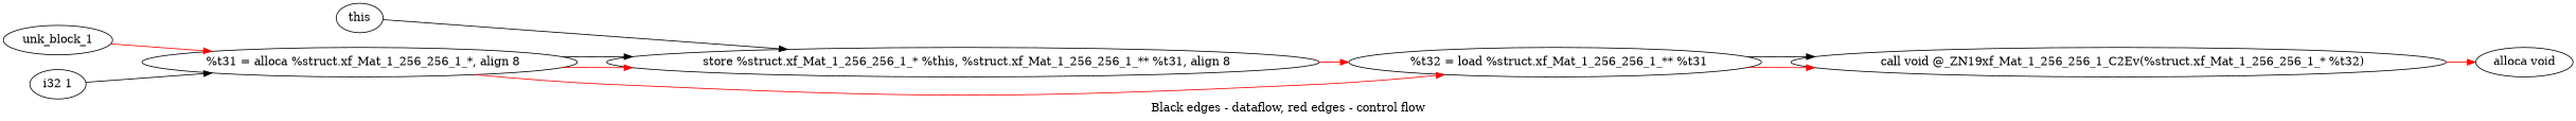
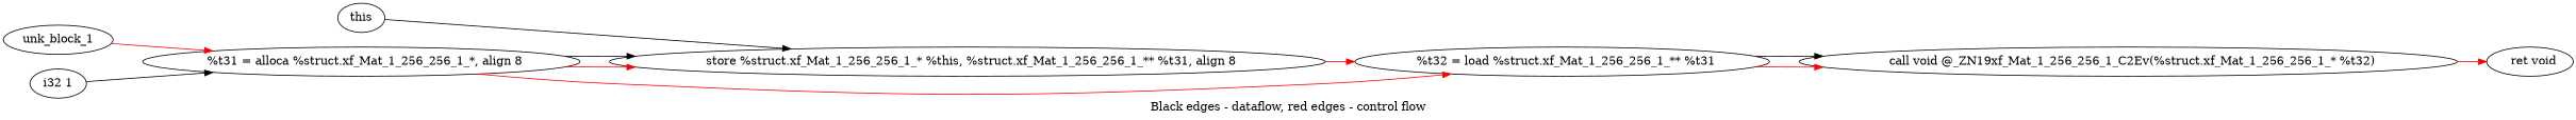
  digraph {
    compound=true
    label="Black edges - dataflow, red edges - control flow"
    rankdir=LR
    edge [color=red]
    n1 [label="  %t31 = alloca %struct.xf_Mat_1_256_256_1_*, align 8"]
    n2 [label="  store %struct.xf_Mat_1_256_256_1_* %this, %struct.xf_Mat_1_256_256_1_** %t31, align 8"]
    n3 [label="  %t32 = load %struct.xf_Mat_1_256_256_1_** %t31"]
    n4 [label="  call void @_ZN19xf_Mat_1_256_256_1_C2Ev(%struct.xf_Mat_1_256_256_1_* %t32)"]
-   n5 [label="alloca void"]
+   n5 [label="  ret void"]
    unk_block_1
    "i32 1"
    this
    n1 -> n2 [weight=2]
    n1 -> n2 [color=""]
    n1 -> n3
    n2 -> n3 [weight=2]
    n3 -> n4 [weight=2]
    n3 -> n4 [color=""]
    n4 -> n5 [weight=2]
    unk_block_1 -> n1
    "i32 1" -> n1 [color=""]
    this -> n2 [color=""]
  }
